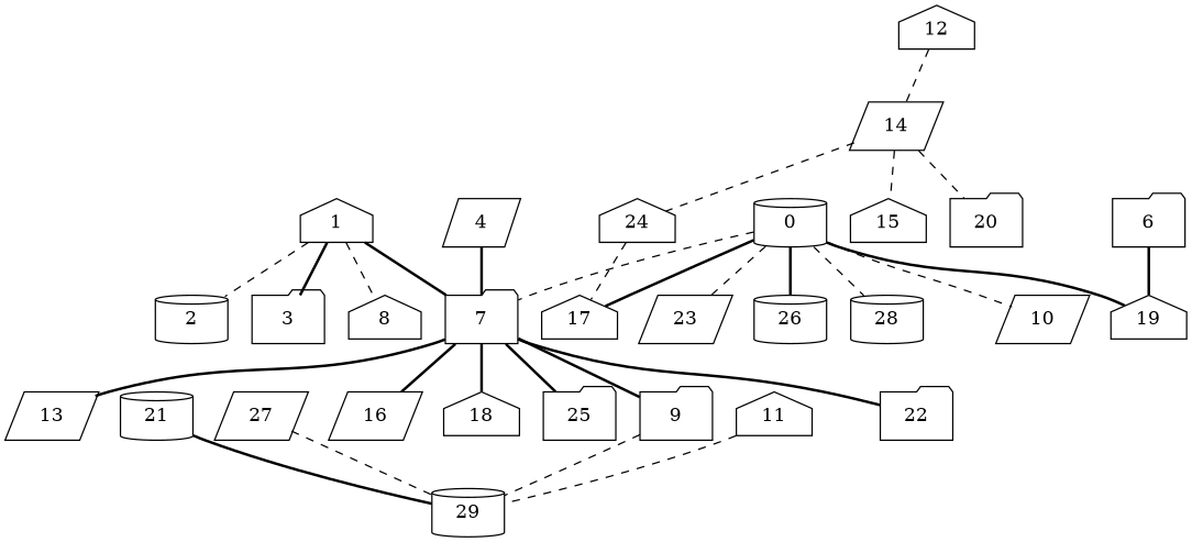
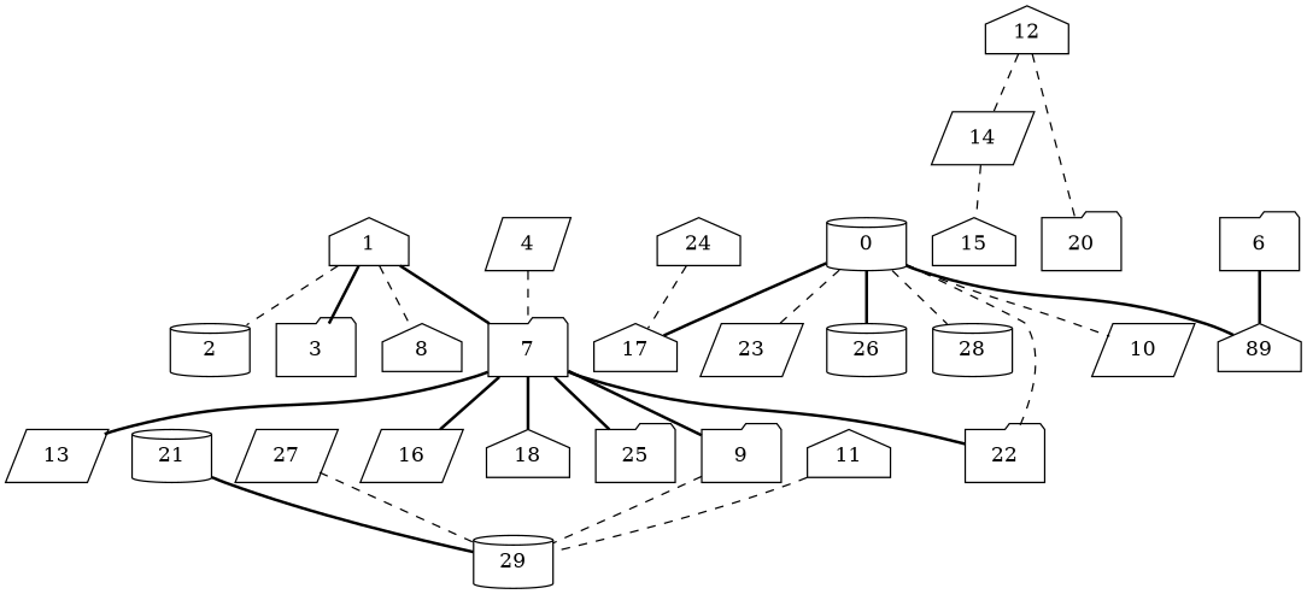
  graph {
    node [shape=house]
    edge [style=dashed]
    0 [shape=cylinder]
    7 [shape=folder]
    10 [shape=parallelogram]
    17
-   19
+   19 [label=89]
    23 [shape=parallelogram]
    26 [shape=cylinder]
    28 [shape=cylinder]
    9 [shape=folder]
    13 [shape=parallelogram]
    16 [shape=parallelogram]
    18
    22 [shape=folder]
    25 [shape=folder]
    29 [shape=cylinder]
    1
    2 [shape=cylinder]
    3 [shape=folder]
    8
    4 [shape=parallelogram]
    14 [shape=parallelogram]
    15
    20 [shape=folder]
    24
    6 [shape=folder]
    11
    21 [shape=cylinder]
    27 [shape=parallelogram]
    12
-   0 -- 7
+   0 -- 22
    0 -- 10
    0 -- 17 [style=bold]
    0 -- 19 [style=bold]
    0 -- 23
    0 -- 26 [style=bold]
    0 -- 28
    7 -- 9 [style=bold]
    7 -- 13 [style=bold]
    7 -- 16 [style=bold]
    7 -- 18 [style=bold]
    7 -- 22 [style=bold]
    7 -- 25 [style=bold]
    9 -- 29
    1 -- 7 [style=bold]
    1 -- 2
    1 -- 3 [style=bold]
    1 -- 8
-   4 -- 7 [style=bold]
+   4 -- 7
    14 -- 15
-   14 -- 20
-   14 -- 24
+   12 -- 20
    24 -- 17
    6 -- 19 [style=bold]
    11 -- 29
    21 -- 29 [style=bold]
    27 -- 29
    12 -- 14
  }
